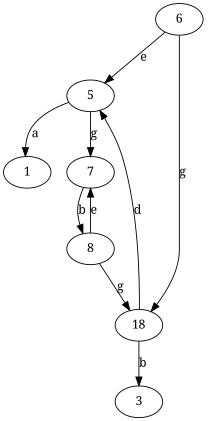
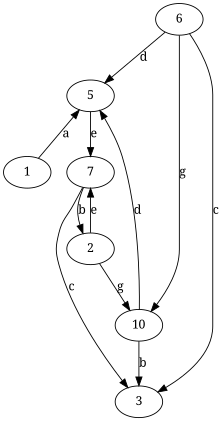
  strict digraph {
    fontname="Noto Serif"
    node [fontname="Noto Serif"]
    edge [fontname="Noto Serif"]
    5
    1
    7
    6
-   10 [label=18]
+   10
    3
-   2 [label=8]
-   5 -> 1 [label=a]
-   5 -> 7 [label=g]
+   2
+   1 -> 5 [label=a]
+   5 -> 7 [label=e]
+   7 -> 3 [label=c]
    7 -> 2 [label=b]
-   6 -> 5 [label=e]
+   6 -> 5 [label=d]
    6 -> 10 [label=g]
+   6 -> 3 [label=c]
    10 -> 5 [label=d]
    10 -> 3 [label=b]
    2 -> 7 [label=e]
    2 -> 10 [label=g]
  }
